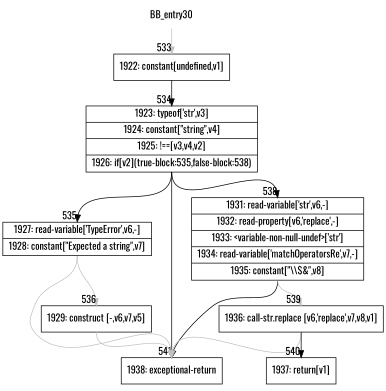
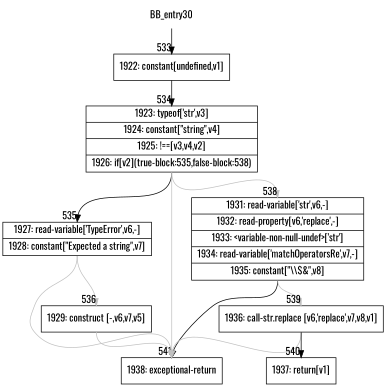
  digraph {
    fontname=Oswald
    rankdir=TD
    node [fontname=Oswald shape=record]
    edge [fontname=Oswald headport=n tailport=s color=gray]
    n1 [label=BB_entry30 shape=none]
    n2 [label="{1922: constant[undefined,v1]}"]
    n3 [label="{1923: typeof['str',v3]|1924: constant[\"string\",v4]|1925: !==[v3,v4,v2]|1926: if[v2](true-block:535,false-block:538)}"]
    n4 [label="{1927: read-variable['TypeError',v6,-]|1928: constant[\"Expected a string\",v7]}"]
    n5 [label="{1931: read-variable['str',v6,-]|1932: read-property[v6,'replace',-]|1933: \<variable-non-null-undef\>['str']|1934: read-variable['matchOperatorsRe',v7,-]|1935: constant[\"\\\\$&\",v8]}"]
    n6 [label="{1938: exceptional-return}"]
    n7 [label="{1929: construct [-,v6,v7,v5]}"]
    n8 [label="{1936: call-str.replace [v6,'replace',v7,v8,v1]}"]
    n9 [label="{1937: return[v1]}"]
-   n1 -> n2 [headlabel="    533"]
+   n1 -> n2 [headlabel="    533" color=""]
    n2 -> n3 [headlabel="      534" color=""]
    n3 -> n4 [headlabel="      535" color=""]
-   n3 -> n5 [headlabel="      538" color=""]
-   n3 -> n6 [color=black headlabel="      541"]
+   n3 -> n5 [headlabel="      538"]
+   n3 -> n6 [headlabel="      541"]
    n4 -> n6
    n4 -> n7 [headlabel="      536"]
    n5 -> n6 [color=black]
    n5 -> n8 [headlabel="      539"]
    n7 -> n6
    n8 -> n6
    n8 -> n9 [headlabel="      540" color=""]
  }
